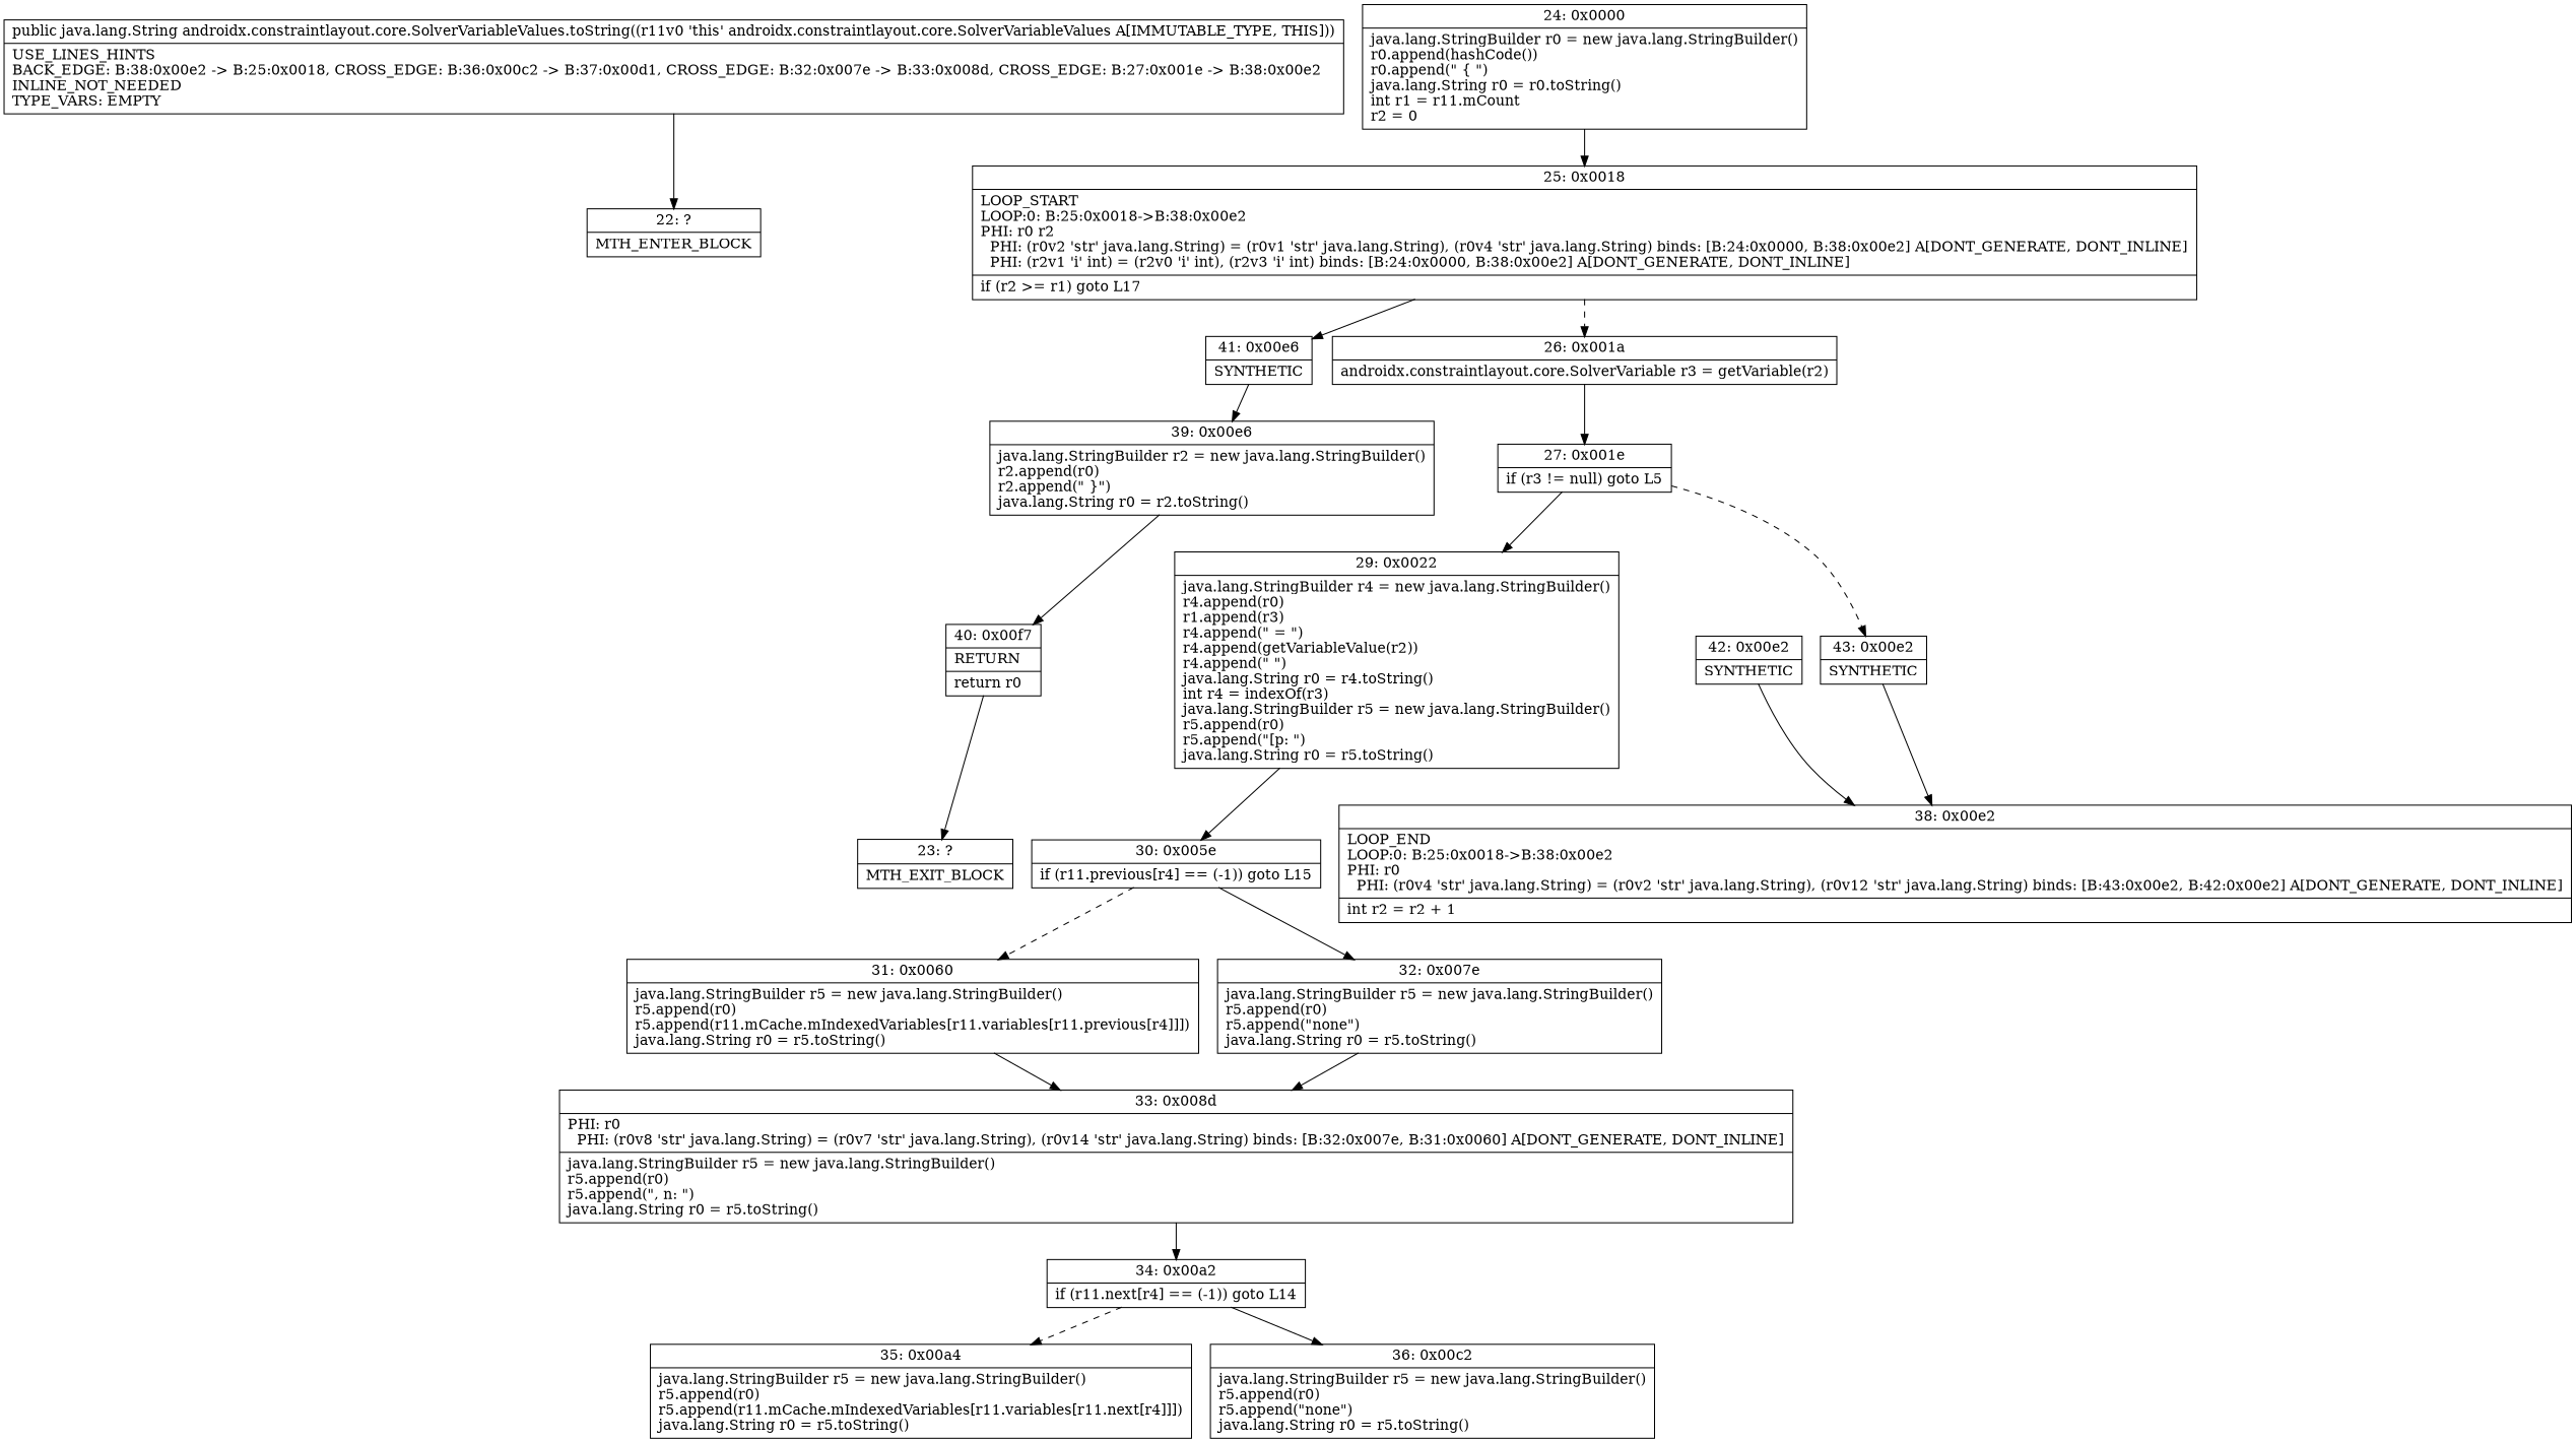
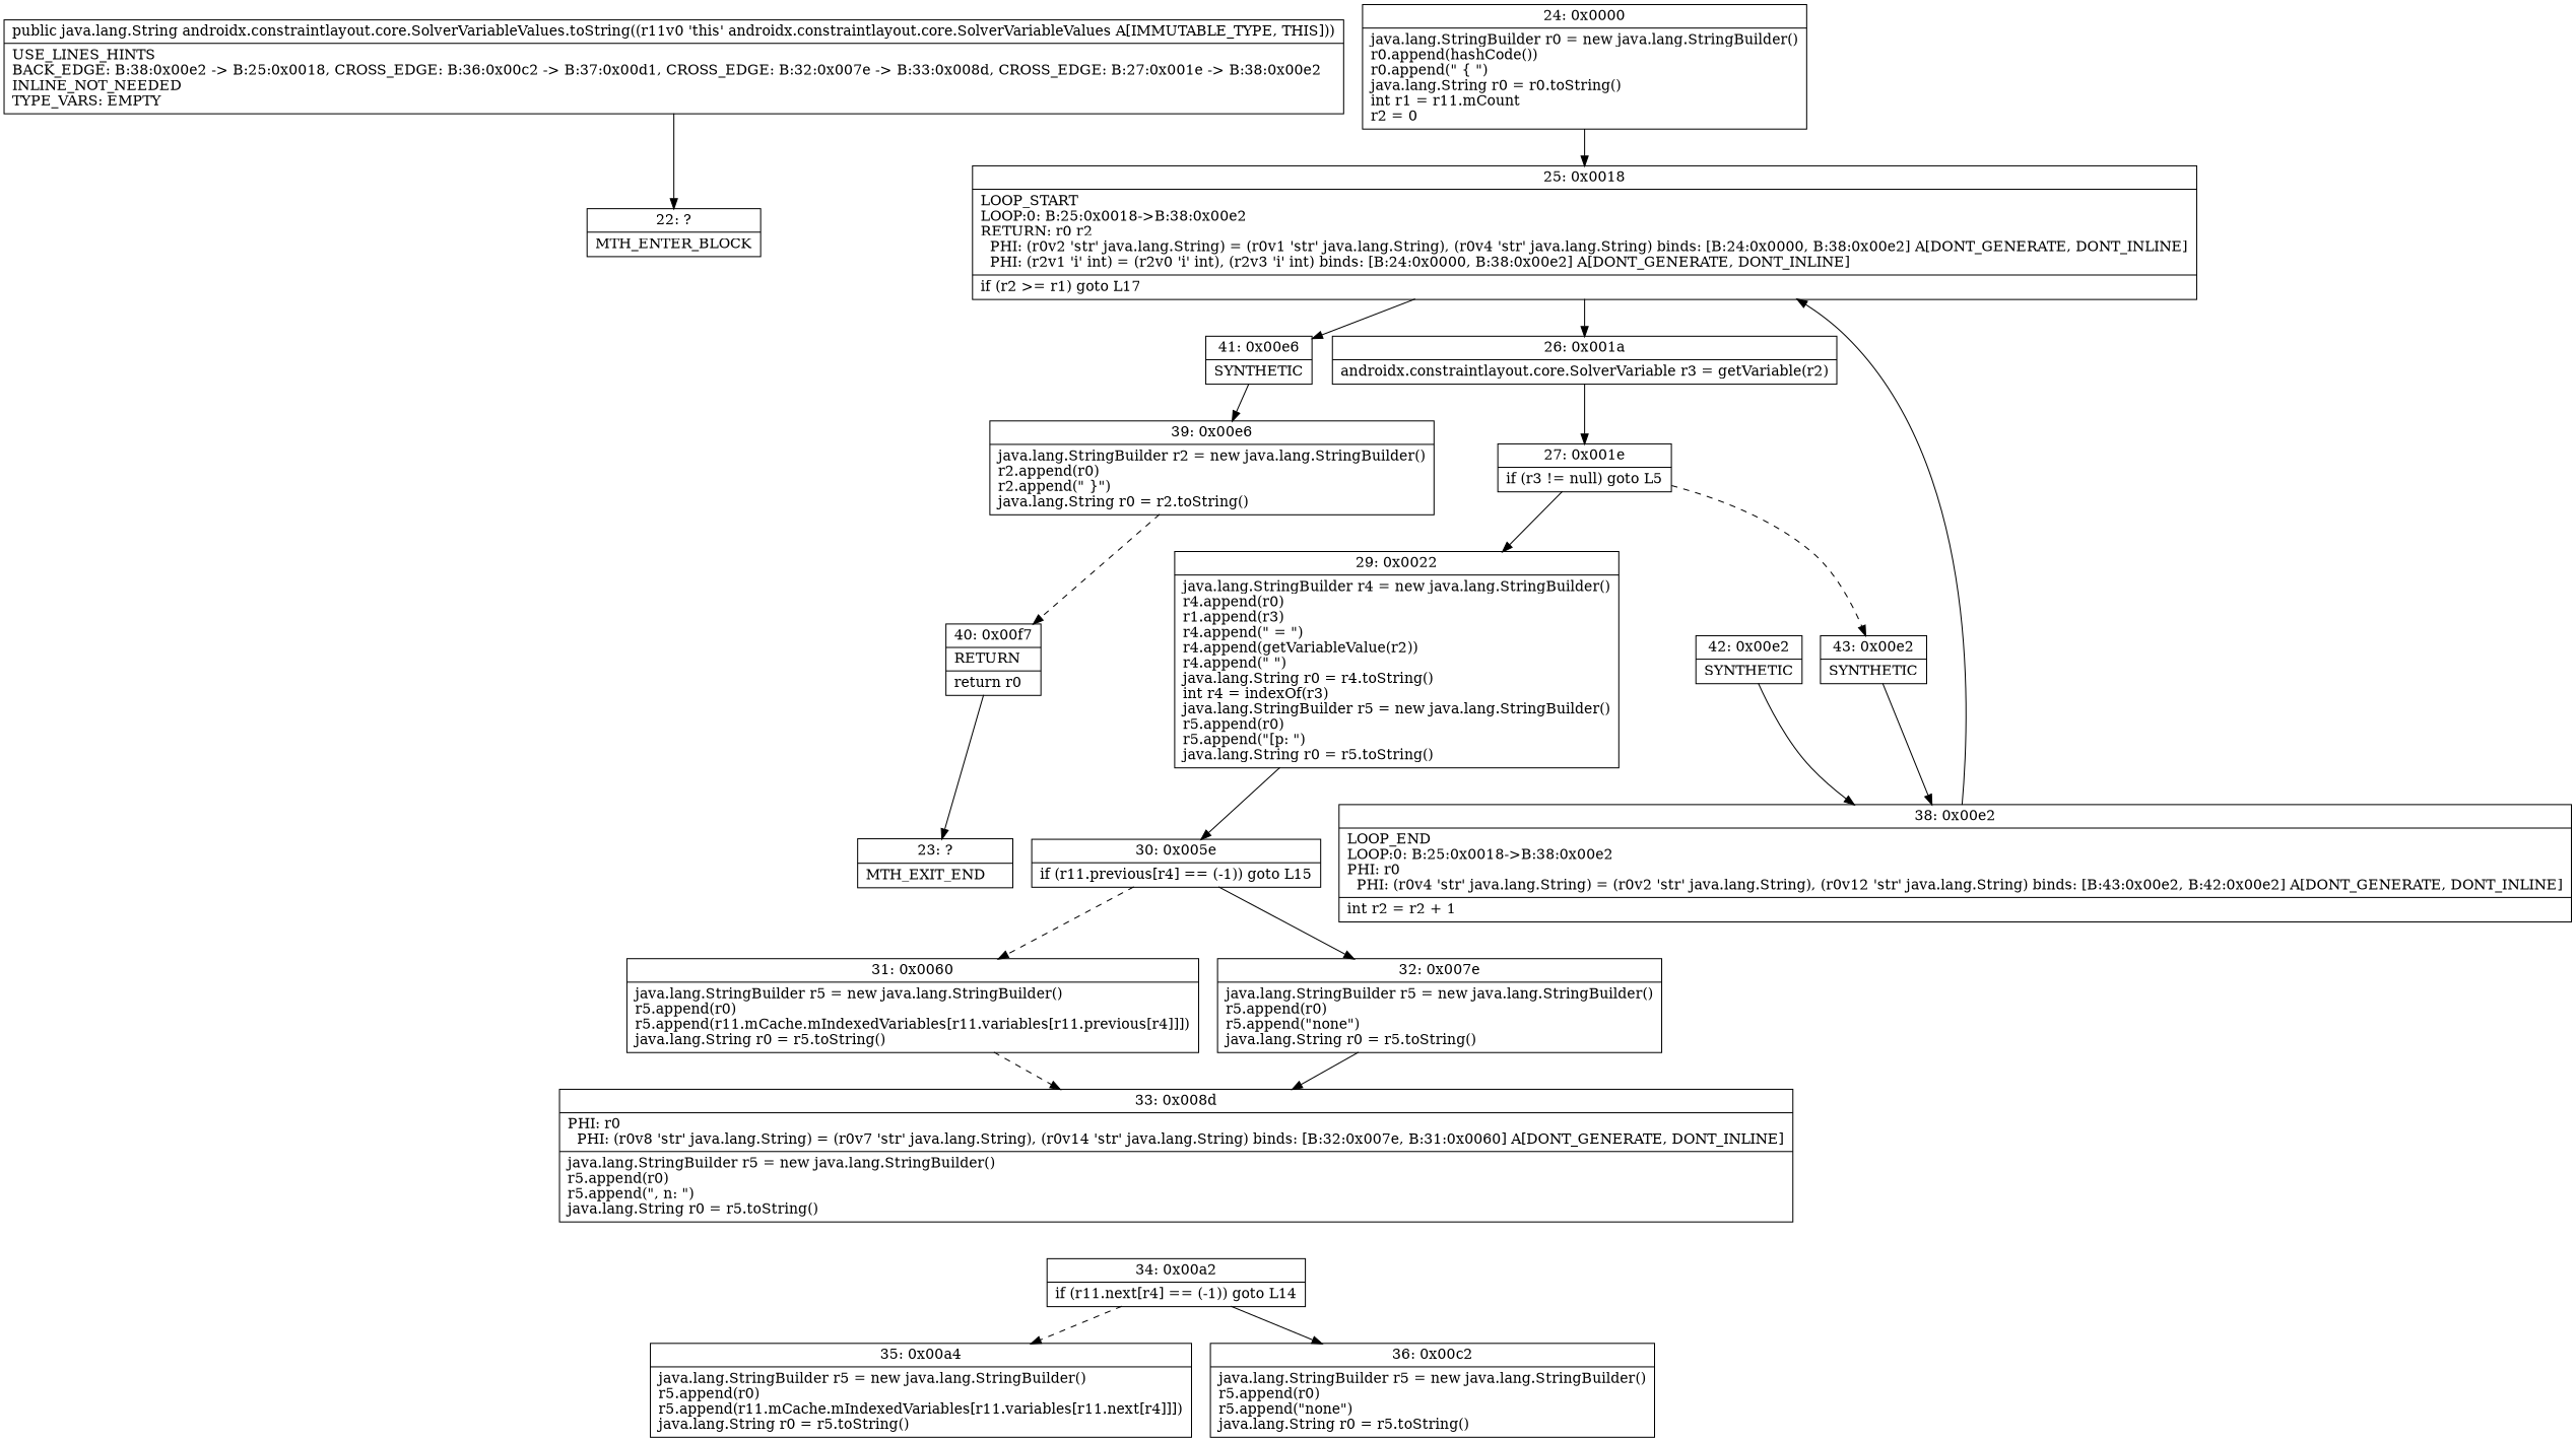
  digraph {
    node [shape=record]
    n1 [label="{22\:\ ?|MTH_ENTER_BLOCK\l}"]
    n2 [label="{24\:\ 0x0000|java.lang.StringBuilder r0 = new java.lang.StringBuilder()\lr0.append(hashCode())\lr0.append(\" \{ \")\ljava.lang.String r0 = r0.toString()\lint r1 = r11.mCount\lr2 = 0\l}"]
-   n3 [label="{25\:\ 0x0018|LOOP_START\lLOOP:0: B:25:0x0018\-\>B:38:0x00e2\lPHI: r0 r2 \l  PHI: (r0v2 'str' java.lang.String) = (r0v1 'str' java.lang.String), (r0v4 'str' java.lang.String) binds: [B:24:0x0000, B:38:0x00e2] A[DONT_GENERATE, DONT_INLINE]\l  PHI: (r2v1 'i' int) = (r2v0 'i' int), (r2v3 'i' int) binds: [B:24:0x0000, B:38:0x00e2] A[DONT_GENERATE, DONT_INLINE]\l|if (r2 \>= r1) goto L17\l}"]
+   n3 [label="{25\:\ 0x0018|LOOP_START\lLOOP:0: B:25:0x0018\-\>B:38:0x00e2\lRETURN: r0 r2 \l  PHI: (r0v2 'str' java.lang.String) = (r0v1 'str' java.lang.String), (r0v4 'str' java.lang.String) binds: [B:24:0x0000, B:38:0x00e2] A[DONT_GENERATE, DONT_INLINE]\l  PHI: (r2v1 'i' int) = (r2v0 'i' int), (r2v3 'i' int) binds: [B:24:0x0000, B:38:0x00e2] A[DONT_GENERATE, DONT_INLINE]\l|if (r2 \>= r1) goto L17\l}"]
    n4 [label="{26\:\ 0x001a|androidx.constraintlayout.core.SolverVariable r3 = getVariable(r2)\l}"]
    n5 [label="{41\:\ 0x00e6|SYNTHETIC\l}"]
    n6 [label="{27\:\ 0x001e|if (r3 != null) goto L5\l}"]
    n7 [label="{39\:\ 0x00e6|java.lang.StringBuilder r2 = new java.lang.StringBuilder()\lr2.append(r0)\lr2.append(\" \}\")\ljava.lang.String r0 = r2.toString()\l}"]
    n8 [label="{29\:\ 0x0022|java.lang.StringBuilder r4 = new java.lang.StringBuilder()\lr4.append(r0)\lr1.append(r3)\lr4.append(\" = \")\lr4.append(getVariableValue(r2))\lr4.append(\" \")\ljava.lang.String r0 = r4.toString()\lint r4 = indexOf(r3)\ljava.lang.StringBuilder r5 = new java.lang.StringBuilder()\lr5.append(r0)\lr5.append(\"[p: \")\ljava.lang.String r0 = r5.toString()\l}"]
    n9 [label="{43\:\ 0x00e2|SYNTHETIC\l}"]
    n10 [label="{30\:\ 0x005e|if (r11.previous[r4] == (\-1)) goto L15\l}"]
    n11 [label="{38\:\ 0x00e2|LOOP_END\lLOOP:0: B:25:0x0018\-\>B:38:0x00e2\lPHI: r0 \l  PHI: (r0v4 'str' java.lang.String) = (r0v2 'str' java.lang.String), (r0v12 'str' java.lang.String) binds: [B:43:0x00e2, B:42:0x00e2] A[DONT_GENERATE, DONT_INLINE]\l|int r2 = r2 + 1\l}"]
    n12 [label="{31\:\ 0x0060|java.lang.StringBuilder r5 = new java.lang.StringBuilder()\lr5.append(r0)\lr5.append(r11.mCache.mIndexedVariables[r11.variables[r11.previous[r4]]])\ljava.lang.String r0 = r5.toString()\l}"]
    n13 [label="{32\:\ 0x007e|java.lang.StringBuilder r5 = new java.lang.StringBuilder()\lr5.append(r0)\lr5.append(\"none\")\ljava.lang.String r0 = r5.toString()\l}"]
    n14 [label="{33\:\ 0x008d|PHI: r0 \l  PHI: (r0v8 'str' java.lang.String) = (r0v7 'str' java.lang.String), (r0v14 'str' java.lang.String) binds: [B:32:0x007e, B:31:0x0060] A[DONT_GENERATE, DONT_INLINE]\l|java.lang.StringBuilder r5 = new java.lang.StringBuilder()\lr5.append(r0)\lr5.append(\", n: \")\ljava.lang.String r0 = r5.toString()\l}"]
    n15 [label="{34\:\ 0x00a2|if (r11.next[r4] == (\-1)) goto L14\l}"]
    n16 [label="{35\:\ 0x00a4|java.lang.StringBuilder r5 = new java.lang.StringBuilder()\lr5.append(r0)\lr5.append(r11.mCache.mIndexedVariables[r11.variables[r11.next[r4]]])\ljava.lang.String r0 = r5.toString()\l}"]
    n17 [label="{36\:\ 0x00c2|java.lang.StringBuilder r5 = new java.lang.StringBuilder()\lr5.append(r0)\lr5.append(\"none\")\ljava.lang.String r0 = r5.toString()\l}"]
    n18 [label="{42\:\ 0x00e2|SYNTHETIC\l}"]
    n19 [label="{40\:\ 0x00f7|RETURN\l|return r0\l}"]
-   n20 [label="{23\:\ ?|MTH_EXIT_BLOCK\l}"]
+   n20 [label="{23\:\ ?|MTH_EXIT_END\l}"]
    n21 [label="{public java.lang.String androidx.constraintlayout.core.SolverVariableValues.toString((r11v0 'this' androidx.constraintlayout.core.SolverVariableValues A[IMMUTABLE_TYPE, THIS]))  | USE_LINES_HINTS\lBACK_EDGE: B:38:0x00e2 \-\> B:25:0x0018, CROSS_EDGE: B:36:0x00c2 \-\> B:37:0x00d1, CROSS_EDGE: B:32:0x007e \-\> B:33:0x008d, CROSS_EDGE: B:27:0x001e \-\> B:38:0x00e2\lINLINE_NOT_NEEDED\lTYPE_VARS: EMPTY\l}"]
    n2 -> n3
-   n3 -> n4 [style=dashed]
+   n3 -> n4 [style=solid]
    n3 -> n5
    n4 -> n6
    n5 -> n7
    n6 -> n8
    n6 -> n9 [style=dashed]
-   n7 -> n19
+   n7 -> n19 [style=dashed]
    n8 -> n10
    n9 -> n11
    n10 -> n12 [style=dashed]
    n10 -> n13
-   n12 -> n14
+   n11 -> n3
+   n12 -> n14 [style=dashed]
    n13 -> n14
-   n14 -> n15
    n15 -> n16 [style=dashed]
    n15 -> n17
    n18 -> n11
    n19 -> n20
    n21 -> n1
  }
